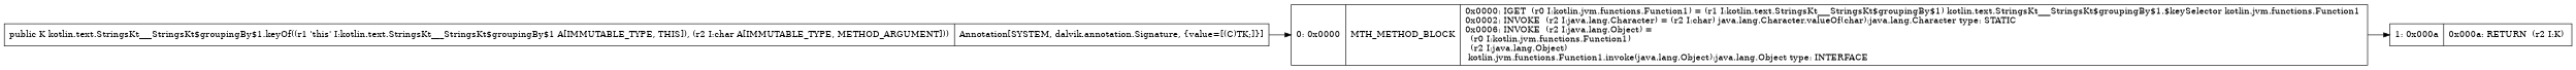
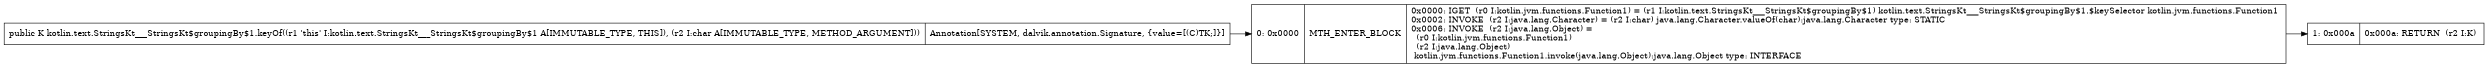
  digraph {
    rankdir=LR
    node [shape=record]
-   n1 [label="{0\:\ 0x0000|MTH_METHOD_BLOCK\l|0x0000: IGET  (r0 I:kotlin.jvm.functions.Function1) = (r1 I:kotlin.text.StringsKt___StringsKt$groupingBy$1) kotlin.text.StringsKt___StringsKt$groupingBy$1.$keySelector kotlin.jvm.functions.Function1 \l0x0002: INVOKE  (r2 I:java.lang.Character) = (r2 I:char) java.lang.Character.valueOf(char):java.lang.Character type: STATIC \l0x0006: INVOKE  (r2 I:java.lang.Object) = \l  (r0 I:kotlin.jvm.functions.Function1)\l  (r2 I:java.lang.Object)\l kotlin.jvm.functions.Function1.invoke(java.lang.Object):java.lang.Object type: INTERFACE \l}"]
+   n1 [label="{0\:\ 0x0000|MTH_ENTER_BLOCK\l|0x0000: IGET  (r0 I:kotlin.jvm.functions.Function1) = (r1 I:kotlin.text.StringsKt___StringsKt$groupingBy$1) kotlin.text.StringsKt___StringsKt$groupingBy$1.$keySelector kotlin.jvm.functions.Function1 \l0x0002: INVOKE  (r2 I:java.lang.Character) = (r2 I:char) java.lang.Character.valueOf(char):java.lang.Character type: STATIC \l0x0006: INVOKE  (r2 I:java.lang.Object) = \l  (r0 I:kotlin.jvm.functions.Function1)\l  (r2 I:java.lang.Object)\l kotlin.jvm.functions.Function1.invoke(java.lang.Object):java.lang.Object type: INTERFACE \l}"]
    n2 [label="{1\:\ 0x000a|0x000a: RETURN  (r2 I:K) \l}"]
    n3 [label="{public K kotlin.text.StringsKt___StringsKt$groupingBy$1.keyOf((r1 'this' I:kotlin.text.StringsKt___StringsKt$groupingBy$1 A[IMMUTABLE_TYPE, THIS]), (r2 I:char A[IMMUTABLE_TYPE, METHOD_ARGUMENT]))  | Annotation[SYSTEM, dalvik.annotation.Signature, \{value=[(C)TK;]\}]\l}"]
    n1 -> n2
    n3 -> n1
  }
